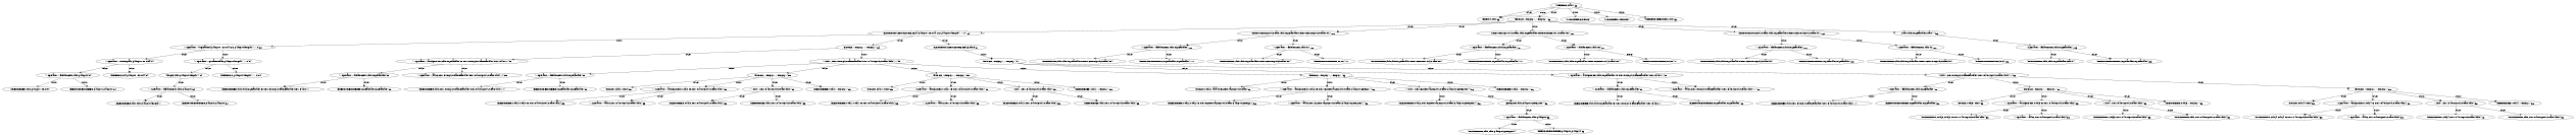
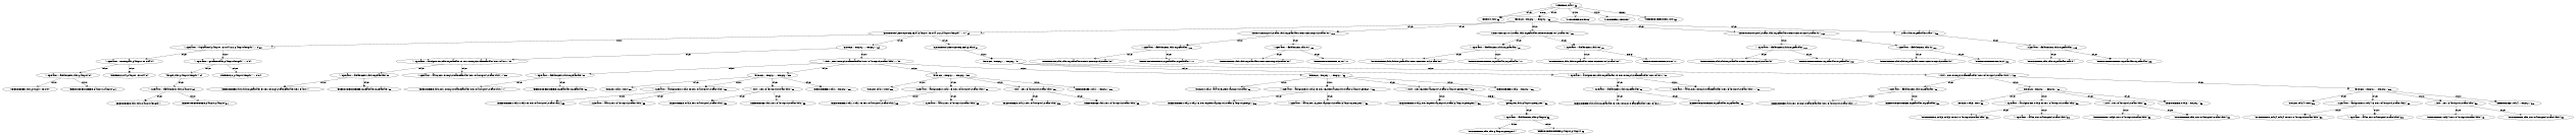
  digraph {
    edge [arrowhead=tee]
    n1 [label=<(METHOD,start)<SUB>93</SUB>>]
    n2 [label=<(PARAM,this)<SUB>93</SUB>>]
    n3 [label=<(BLOCK,&lt;empty&gt;,&lt;empty&gt;)<SUB>93</SUB>>]
    n4 [label=<(MODIFIER,PUBLIC)>]
    n5 [label=<(MODIFIER,VIRTUAL)>]
    n6 [label=<(METHOD_RETURN,void)<SUB>93</SUB>>]
    n7 [label=<(CONTROL_STRUCTURE,IF,if (p4input != null &amp;&amp; p4input.length() &gt; 0))<SUB>94</SUB>>]
    n8 [label=<(setProcessInputStream,this.myHandler.setProcessInputStream(os))<SUB>100</SUB>>]
    n9 [label=<(setProcessErrorStream,this.myHandler.setProcessErrorStream(es))<SUB>101</SUB>>]
    n10 [label=<(setProcessOutputStream,this.myHandler.setProcessOutputStream(is))<SUB>102</SUB>>]
    n11 [label=<(start,this.myHandler.start())<SUB>403</SUB>>]
    n12 [label=<(&lt;operator&gt;.logicalAnd,p4input != null &amp;&amp; p4input.length() &gt; 0)<SUB>94</SUB>>]
    n13 [label=<(BLOCK,&lt;empty&gt;,&lt;empty&gt;)<SUB>94</SUB>>]
    n14 [label=<(CONTROL_STRUCTURE,ELSE,else)<SUB>97</SUB>>]
    n15 [label=<(&lt;operator&gt;.fieldAccess,this.myHandler)<SUB>100</SUB>>]
    n16 [label=<(&lt;operator&gt;.fieldAccess,this.os)<SUB>100</SUB>>]
    n17 [label=<(&lt;operator&gt;.fieldAccess,this.myHandler)<SUB>101</SUB>>]
    n18 [label=<(&lt;operator&gt;.fieldAccess,this.es)<SUB>101</SUB>>]
    n19 [label=<(&lt;operator&gt;.fieldAccess,this.myHandler)<SUB>102</SUB>>]
    n20 [label=<(&lt;operator&gt;.fieldAccess,this.is)<SUB>102</SUB>>]
    n21 [label=<(&lt;operator&gt;.fieldAccess,this.myHandler)<SUB>103</SUB>>]
    n22 [label=<(&lt;operator&gt;.notEquals,p4input != null)<SUB>94</SUB>>]
    n23 [label=<(&lt;operator&gt;.greaterThan,p4input.length() &gt; 0)<SUB>94</SUB>>]
    n24 [label=<(&lt;operator&gt;.assignment,this.myHandler = new PumpStreamHandler(new P4Ou...)<SUB>95</SUB>>]
    n25 [label=<(&lt;init&gt;,new PumpStreamHandler(new P4OutputStream(this),...)<SUB>95</SUB>>]
    n26 [label=<(BLOCK,&lt;empty&gt;,&lt;empty&gt;)<SUB>97</SUB>>]
    n27 [label=<(&lt;operator&gt;.fieldAccess,this.p4input)<SUB>94</SUB>>]
    n28 [label=<(LITERAL,null,p4input != null)<SUB>94</SUB>>]
    n29 [label=<(length,this.p4input.length())<SUB>94</SUB>>]
    n30 [label=<(LITERAL,0,p4input.length() &gt; 0)<SUB>94</SUB>>]
    n31 [label=<(IDENTIFIER,this,p4input != null)>]
    n32 [label=<(FIELD_IDENTIFIER,p4input,p4input)<SUB>94</SUB>>]
    n33 [label=<(&lt;operator&gt;.fieldAccess,this.p4input)<SUB>94</SUB>>]
    n34 [label=<(IDENTIFIER,this,this.p4input.length())>]
    n35 [label=<(FIELD_IDENTIFIER,p4input,p4input)<SUB>94</SUB>>]
    n36 [label=<(&lt;operator&gt;.fieldAccess,this.myHandler)<SUB>95</SUB>>]
    n37 [label=<(&lt;operator&gt;.alloc,new PumpStreamHandler(new P4OutputStream(this),...)<SUB>95</SUB>>]
    n38 [label=<(&lt;operator&gt;.fieldAccess,this.myHandler)<SUB>95</SUB>>]
    n39 [label=<(BLOCK,&lt;empty&gt;,&lt;empty&gt;)<SUB>95</SUB>>]
    n40 [label=<(BLOCK,&lt;empty&gt;,&lt;empty&gt;)<SUB>95</SUB>>]
    n41 [label=<(BLOCK,&lt;empty&gt;,&lt;empty&gt;)<SUB>96</SUB>>]
    n42 [label=<(IDENTIFIER,this,this.myHandler = new PumpStreamHandler(new P4Ou...)>]
    n43 [label=<(FIELD_IDENTIFIER,myHandler,myHandler)<SUB>95</SUB>>]
    n44 [label=<(IDENTIFIER,this,new PumpStreamHandler(new P4OutputStream(this),...)>]
    n45 [label=<(FIELD_IDENTIFIER,myHandler,myHandler)<SUB>95</SUB>>]
    n46 [label=<(LOCAL,$obj0: ANY)<SUB>95</SUB>>]
    n47 [label=<(&lt;operator&gt;.assignment,$obj0 = new P4OutputStream(this))<SUB>95</SUB>>]
    n48 [label=<(&lt;init&gt;,new P4OutputStream(this))<SUB>95</SUB>>]
    n49 [label=<(IDENTIFIER,$obj0,&lt;empty&gt;)<SUB>95</SUB>>]
    n50 [label=<(LOCAL,$obj1: ANY)<SUB>95</SUB>>]
    n51 [label=<(&lt;operator&gt;.assignment,$obj1 = new P4OutputStream(this))<SUB>95</SUB>>]
    n52 [label=<(&lt;init&gt;,new P4OutputStream(this))<SUB>95</SUB>>]
    n53 [label=<(IDENTIFIER,$obj1,&lt;empty&gt;)<SUB>95</SUB>>]
    n54 [label=<(LOCAL,$obj2: java.io.ByteArrayInputStream)<SUB>96</SUB>>]
    n55 [label=<(&lt;operator&gt;.assignment,$obj2 = new ByteArrayInputStream(p4input.getByt...)<SUB>96</SUB>>]
    n56 [label=<(&lt;init&gt;,new ByteArrayInputStream(p4input.getBytes()))<SUB>96</SUB>>]
    n57 [label=<(IDENTIFIER,$obj2,&lt;empty&gt;)<SUB>96</SUB>>]
    n58 [label=<(IDENTIFIER,$obj0,$obj0 = new P4OutputStream(this))<SUB>95</SUB>>]
    n59 [label=<(&lt;operator&gt;.alloc,new P4OutputStream(this))<SUB>95</SUB>>]
    n60 [label=<(IDENTIFIER,$obj0,new P4OutputStream(this))<SUB>95</SUB>>]
    n61 [label=<(IDENTIFIER,this,new P4OutputStream(this))<SUB>95</SUB>>]
    n62 [label=<(IDENTIFIER,$obj1,$obj1 = new P4OutputStream(this))<SUB>95</SUB>>]
    n63 [label=<(&lt;operator&gt;.alloc,new P4OutputStream(this))<SUB>95</SUB>>]
    n64 [label=<(IDENTIFIER,$obj1,new P4OutputStream(this))<SUB>95</SUB>>]
    n65 [label=<(IDENTIFIER,this,new P4OutputStream(this))<SUB>95</SUB>>]
    n66 [label=<(IDENTIFIER,$obj2,$obj2 = new ByteArrayInputStream(p4input.getByt...)<SUB>96</SUB>>]
    n67 [label=<(&lt;operator&gt;.alloc,new ByteArrayInputStream(p4input.getBytes()))<SUB>96</SUB>>]
    n68 [label=<(IDENTIFIER,$obj2,new ByteArrayInputStream(p4input.getBytes()))<SUB>96</SUB>>]
    n69 [label=<(getBytes,this.p4input.getBytes())<SUB>96</SUB>>]
    n70 [label=<(&lt;operator&gt;.fieldAccess,this.p4input)<SUB>96</SUB>>]
    n71 [label=<(IDENTIFIER,this,this.p4input.getBytes())>]
    n72 [label=<(FIELD_IDENTIFIER,p4input,p4input)<SUB>96</SUB>>]
    n73 [label=<(&lt;operator&gt;.assignment,this.myHandler = new PumpStreamHandler(new P4Ou...)<SUB>98</SUB>>]
    n74 [label=<(&lt;init&gt;,new PumpStreamHandler(new P4OutputStream(this),...)<SUB>98</SUB>>]
    n75 [label=<(&lt;operator&gt;.fieldAccess,this.myHandler)<SUB>98</SUB>>]
    n76 [label=<(&lt;operator&gt;.alloc,new PumpStreamHandler(new P4OutputStream(this),...)<SUB>98</SUB>>]
    n77 [label=<(&lt;operator&gt;.fieldAccess,this.myHandler)<SUB>98</SUB>>]
    n78 [label=<(BLOCK,&lt;empty&gt;,&lt;empty&gt;)<SUB>98</SUB>>]
    n79 [label=<(BLOCK,&lt;empty&gt;,&lt;empty&gt;)<SUB>98</SUB>>]
    n80 [label=<(IDENTIFIER,this,this.myHandler = new PumpStreamHandler(new P4Ou...)>]
    n81 [label=<(FIELD_IDENTIFIER,myHandler,myHandler)<SUB>98</SUB>>]
    n82 [label=<(IDENTIFIER,this,new PumpStreamHandler(new P4OutputStream(this),...)>]
    n83 [label=<(FIELD_IDENTIFIER,myHandler,myHandler)<SUB>98</SUB>>]
    n84 [label=<(LOCAL,$obj3: ANY)<SUB>98</SUB>>]
    n85 [label=<(&lt;operator&gt;.assignment,$obj3 = new P4OutputStream(this))<SUB>98</SUB>>]
    n86 [label=<(&lt;init&gt;,new P4OutputStream(this))<SUB>98</SUB>>]
    n87 [label=<(IDENTIFIER,$obj3,&lt;empty&gt;)<SUB>98</SUB>>]
    n88 [label=<(LOCAL,$obj4: ANY)<SUB>98</SUB>>]
    n89 [label=<(&lt;operator&gt;.assignment,$obj4 = new P4OutputStream(this))<SUB>98</SUB>>]
    n90 [label=<(&lt;init&gt;,new P4OutputStream(this))<SUB>98</SUB>>]
    n91 [label=<(IDENTIFIER,$obj4,&lt;empty&gt;)<SUB>98</SUB>>]
    n92 [label=<(IDENTIFIER,$obj3,$obj3 = new P4OutputStream(this))<SUB>98</SUB>>]
    n93 [label=<(&lt;operator&gt;.alloc,new P4OutputStream(this))<SUB>98</SUB>>]
    n94 [label=<(IDENTIFIER,$obj3,new P4OutputStream(this))<SUB>98</SUB>>]
    n95 [label=<(IDENTIFIER,this,new P4OutputStream(this))<SUB>98</SUB>>]
    n96 [label=<(IDENTIFIER,$obj4,$obj4 = new P4OutputStream(this))<SUB>98</SUB>>]
    n97 [label=<(&lt;operator&gt;.alloc,new P4OutputStream(this))<SUB>98</SUB>>]
    n98 [label=<(IDENTIFIER,$obj4,new P4OutputStream(this))<SUB>18</SUB>>]
    n99 [label=<(IDENTIFIER,this,new P4OutputStream(this))<SUB>98</SUB>>]
    n100 [label=<(IDENTIFIER,this,this.myHandler.setProcessInputStream(os))>]
    n101 [label=<(FIELD_IDENTIFIER,myHandler,myHandler)<SUB>100</SUB>>]
    n102 [label=<(IDENTIFIER,this,this.myHandler.setProcessInputStream(os))>]
    n103 [label=<(FIELD_IDENTIFIER,os,os)<SUB>100</SUB>>]
    n104 [label=<(IDENTIFIER,this,this.myHandler.setProcessErrorStream(es))>]
    n105 [label=<(FIELD_IDENTIFIER,myHandler,myHandler)<SUB>101</SUB>>]
    n106 [label=<(IDENTIFIER,this,this.myHandler.setProcessErrorStream(es))>]
    n107 [label=<(FIELD_IDENTIFIER,es,es)<SUB>101</SUB>>]
    n108 [label=<(IDENTIFIER,this,this.myHandler.setProcessOutputStream(is))>]
    n109 [label=<(FIELD_IDENTIFIER,myHandler,myHandler)<SUB>102</SUB>>]
    n110 [label=<(IDENTIFIER,this,this.myHandler.setProcessOutputStream(is))>]
    n111 [label=<(FIELD_IDENTIFIER,is,is)<SUB>102</SUB>>]
    n112 [label=<(IDENTIFIER,this,this.myHandler.start())>]
    n113 [label=<(FIELD_IDENTIFIER,myHandler,myHandler)<SUB>103</SUB>>]
    n1 -> n2 [label="AST: "]
    n1 -> n2 [arrowhead=box label="DDG: "]
    n1 -> n3 [arrowhead=box label="AST: "]
    n1 -> n4 [label="AST: "]
    n1 -> n5 [arrowhead=vee label="AST: "]
-   n1 -> n6 [arrowhead=vee label="AST: "]
+   n1 -> n6 [arrowhead=vee label="DDG: "]
    n3 -> n7 [label="AST: "]
    n3 -> n8 [arrowhead=box label="AST: "]
    n3 -> n9 [label="AST: "]
    n3 -> n10 [label="AST: "]
    n3 -> n11 [arrowhead=vee label="AST: "]
    n7 -> n12 [label="AST: "]
    n7 -> n13 [label="AST: "]
    n7 -> n14 [arrowhead=vee label="AST: "]
    n8 -> n15 [arrowhead=box label="AST: "]
    n8 -> n16 [label="AST: "]
    n9 -> n17 [arrowhead=box label="AST: "]
    n9 -> n18 [arrowhead=box label="AST: "]
    n10 -> n19 [label="AST: "]
    n10 -> n20 [arrowhead=vee label="AST: "]
    n11 -> n21 [label="AST: "]
    n12 -> n22 [arrowhead=vee label="AST: "]
    n12 -> n23 [arrowhead=vee label="AST: "]
    n13 -> n24 [arrowhead=vee label="AST: "]
    n13 -> n25 [arrowhead=vee label="AST: "]
    n14 -> n26 [arrowhead=box label="AST: "]
    n15 -> n100 [arrowhead=vee label="AST: "]
    n15 -> n101 [label="AST: "]
    n16 -> n102 [label="AST: "]
    n16 -> n103 [arrowhead=vee label="AST: "]
    n17 -> n104 [arrowhead=vee label="AST: "]
    n17 -> n105 [label="AST: "]
    n18 -> n106 [label="AST: "]
    n18 -> n107 [arrowhead=vee label="DDG: "]
    n19 -> n108 [arrowhead=vee label="AST: "]
    n19 -> n109 [arrowhead=vee label="AST: "]
    n20 -> n110 [arrowhead=vee label="AST: "]
    n20 -> n111 [arrowhead=vee label="AST: "]
    n21 -> n112 [arrowhead=vee label="AST: "]
    n21 -> n113 [arrowhead=box label="AST: "]
    n22 -> n27 [arrowhead=vee label="AST: "]
    n22 -> n28 [arrowhead=box label="AST: "]
    n23 -> n29 [label="AST: "]
    n23 -> n30 [arrowhead=vee label="AST: "]
    n24 -> n36 [label="AST: "]
    n24 -> n37 [arrowhead=vee label="AST: "]
    n25 -> n38 [arrowhead=vee label="AST: "]
    n25 -> n39 [arrowhead=vee label="AST: "]
    n25 -> n40 [label="AST: "]
    n25 -> n41 [arrowhead=vee label="AST: "]
    n26 -> n73 [arrowhead=vee label="AST: "]
    n26 -> n74 [label="AST: "]
    n27 -> n31 [label="AST: "]
    n27 -> n32 [arrowhead=vee label="AST: "]
    n29 -> n33 [label="AST: "]
    n33 -> n34 [arrowhead=box label="AST: "]
    n33 -> n35 [label="AST: "]
    n36 -> n42 [arrowhead=box label="AST: "]
    n36 -> n43 [arrowhead=box label="AST: "]
    n38 -> n44 [label="AST: "]
    n38 -> n45 [label="AST: "]
    n39 -> n46 [arrowhead=vee label="AST: "]
    n39 -> n47 [arrowhead=box label="AST: "]
    n39 -> n48 [arrowhead=box label="AST: "]
    n39 -> n49 [arrowhead=box label="AST: "]
    n40 -> n50 [arrowhead=vee label="AST: "]
    n40 -> n51 [arrowhead=box label="AST: "]
    n40 -> n52 [label="AST: "]
    n40 -> n53 [label="AST: "]
    n41 -> n54 [arrowhead=vee label="AST: "]
    n41 -> n55 [arrowhead=box label="AST: "]
    n41 -> n56 [label="AST: "]
    n41 -> n57 [arrowhead=vee label="AST: "]
    n47 -> n58 [arrowhead=box label="AST: "]
    n47 -> n59 [arrowhead=box label="AST: "]
    n48 -> n60 [arrowhead=box label="AST: "]
    n48 -> n61 [arrowhead=vee label="AST: "]
    n51 -> n62 [label="AST: "]
    n51 -> n63 [arrowhead=box label="AST: "]
    n52 -> n64 [arrowhead=box label="AST: "]
    n52 -> n65 [arrowhead=box label="AST: "]
    n55 -> n66 [arrowhead=vee label="AST: "]
    n55 -> n67 [arrowhead=vee label="AST: "]
    n56 -> n68 [arrowhead=box label="AST: "]
-   n56 -> n69 [arrowhead=box label="AST: "]
+   n56 -> n69 [arrowhead=box label="DDG: "]
    n69 -> n70 [arrowhead=box label="AST: "]
    n70 -> n71 [label="AST: "]
    n70 -> n72 [label="AST: "]
    n73 -> n75 [arrowhead=box label="AST: "]
    n73 -> n76 [arrowhead=box label="AST: "]
    n74 -> n77 [arrowhead=vee label="AST: "]
    n74 -> n78 [label="AST: "]
    n74 -> n79 [arrowhead=box label="AST: "]
    n75 -> n80 [label="AST: "]
    n75 -> n81 [label="AST: "]
    n77 -> n82 [label="AST: "]
    n77 -> n83 [arrowhead=vee label="AST: "]
    n78 -> n84 [label="AST: "]
    n78 -> n85 [label="AST: "]
    n78 -> n86 [label="AST: "]
    n78 -> n87 [arrowhead=box label="AST: "]
    n79 -> n88 [arrowhead=box label="AST: "]
    n79 -> n89 [arrowhead=vee label="AST: "]
    n79 -> n90 [arrowhead=box label="AST: "]
    n79 -> n91 [arrowhead=box label="AST: "]
    n85 -> n92 [label="AST: "]
    n85 -> n93 [arrowhead=vee label="AST: "]
    n86 -> n94 [arrowhead=vee label="AST: "]
    n86 -> n95 [arrowhead=box label="AST: "]
    n89 -> n96 [arrowhead=box label="AST: "]
    n89 -> n97 [arrowhead=box label="AST: "]
    n90 -> n98 [label="AST: "]
    n90 -> n99 [label="AST: "]
  }
